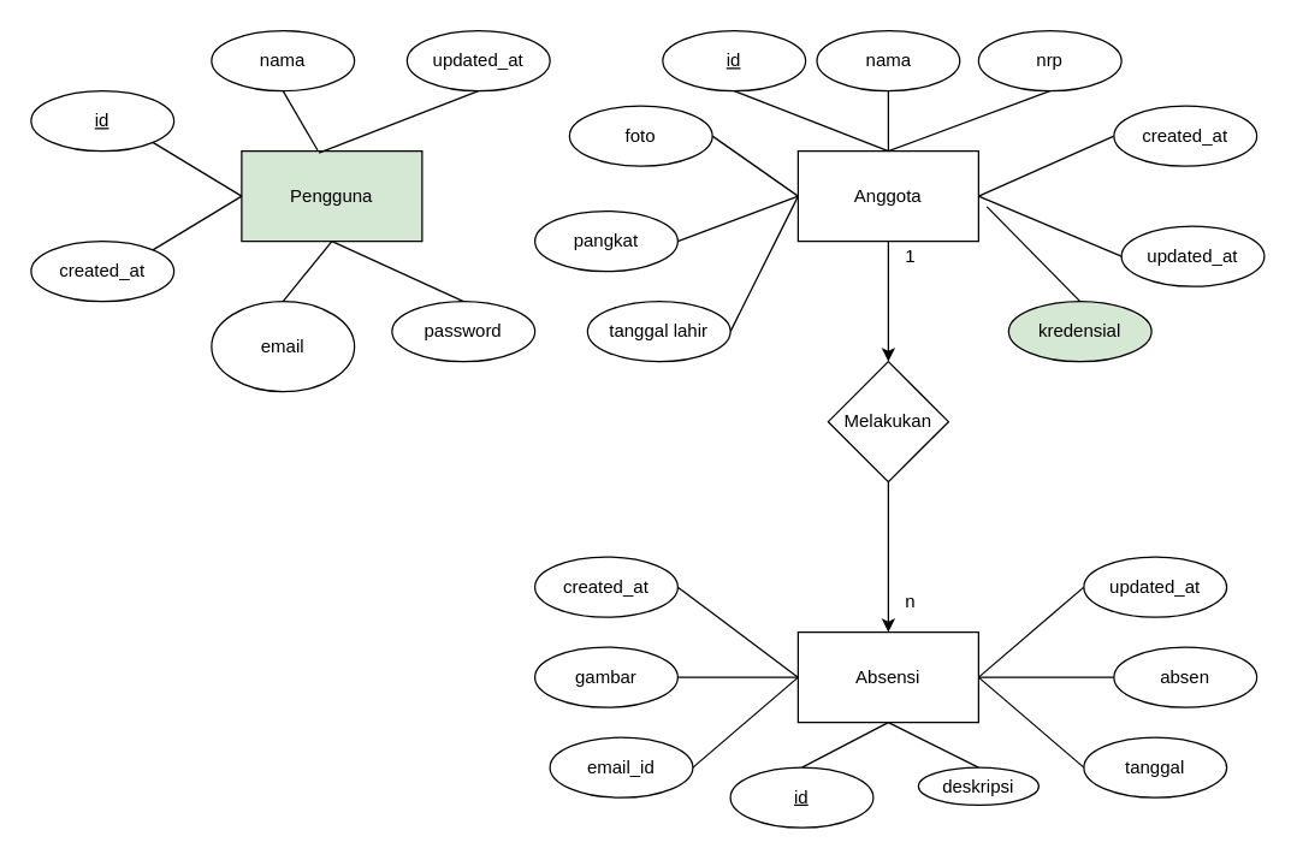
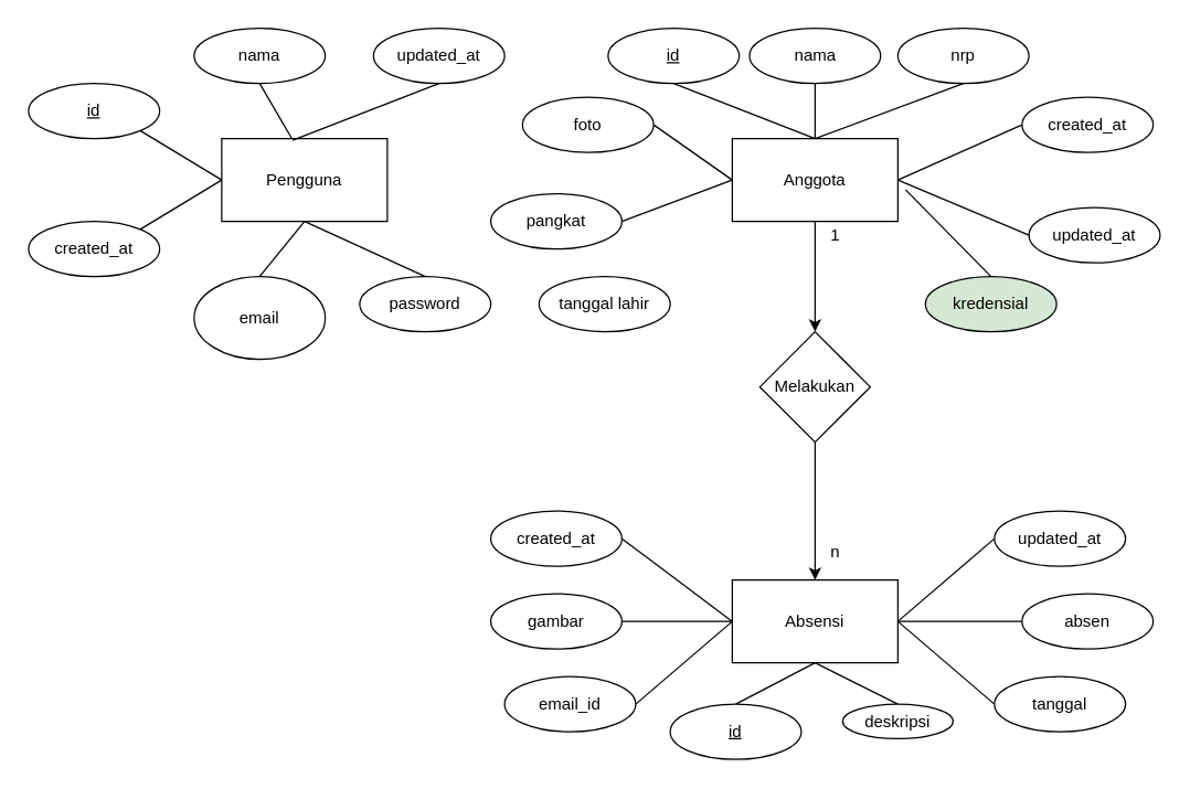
  <mxCell id="0" />
  <mxCell id="1" parent="0" />
- <mxCell id="2" value="Pengguna" style="whiteSpace=wrap;html=1;fillColor=#d5e8d4;" parent="1" vertex="1"><mxGeometry x="160" y="100" width="120" height="60" as="geometry" /></mxCell>
+ <mxCell id="2" value="Pengguna" style="whiteSpace=wrap;html=1;" parent="1" vertex="1"><mxGeometry x="160" y="100" width="120" height="60" as="geometry" /></mxCell>
  <mxCell id="3" style="edgeStyle=orthogonalEdgeStyle;rounded=0;orthogonalLoop=1;jettySize=auto;html=1;exitX=0.5;exitY=1;exitDx=0;exitDy=0;entryX=0.5;entryY=0;entryDx=0;entryDy=0;" parent="1" source="4" target="7" edge="1"><mxGeometry relative="1" as="geometry" /></mxCell>
  <mxCell id="4" value="Anggota" style="whiteSpace=wrap;html=1;" parent="1" vertex="1"><mxGeometry x="530" y="100" width="120" height="60" as="geometry" /></mxCell>
  <mxCell id="5" value="Absensi" style="whiteSpace=wrap;html=1;" parent="1" vertex="1"><mxGeometry x="530" y="420" width="120" height="60" as="geometry" /></mxCell>
  <mxCell id="6" style="edgeStyle=orthogonalEdgeStyle;rounded=0;orthogonalLoop=1;jettySize=auto;html=1;exitX=0.5;exitY=1;exitDx=0;exitDy=0;entryX=0.5;entryY=0;entryDx=0;entryDy=0;" parent="1" source="7" target="5" edge="1"><mxGeometry relative="1" as="geometry" /></mxCell>
  <mxCell id="7" value="Melakukan" style="rhombus;whiteSpace=wrap;html=1;" parent="1" vertex="1"><mxGeometry x="550" y="240" width="80" height="80" as="geometry" /></mxCell>
  <mxCell id="8" value="1" style="text;html=1;strokeColor=none;fillColor=none;align=center;verticalAlign=middle;whiteSpace=wrap;rounded=0;" parent="1" vertex="1"><mxGeometry x="595" y="160" width="20" height="20" as="geometry" /></mxCell>
  <mxCell id="9" value="n" style="text;html=1;strokeColor=none;fillColor=none;align=center;verticalAlign=middle;whiteSpace=wrap;rounded=0;" parent="1" vertex="1"><mxGeometry x="595" y="390" width="20" height="20" as="geometry" /></mxCell>
  <mxCell id="10" style="rounded=0;orthogonalLoop=1;jettySize=auto;html=1;exitX=1;exitY=1;exitDx=0;exitDy=0;entryX=0;entryY=0.5;entryDx=0;entryDy=0;endArrow=none;endFill=0;" parent="1" source="11" target="2" edge="1"><mxGeometry relative="1" as="geometry" /></mxCell>
  <mxCell id="11" value="&lt;u&gt;id&lt;/u&gt;" style="ellipse;whiteSpace=wrap;html=1;" parent="1" vertex="1"><mxGeometry x="20" y="60" width="95" height="40" as="geometry" /></mxCell>
  <mxCell id="12" style="edgeStyle=none;rounded=0;orthogonalLoop=1;jettySize=auto;html=1;exitX=0.5;exitY=1;exitDx=0;exitDy=0;entryX=0.421;entryY=-0.008;entryDx=0;entryDy=0;entryPerimeter=0;endArrow=none;endFill=0;" parent="1" source="13" target="2" edge="1"><mxGeometry relative="1" as="geometry" /></mxCell>
  <mxCell id="13" value="nama" style="ellipse;whiteSpace=wrap;html=1;" parent="1" vertex="1"><mxGeometry x="140" y="20" width="95" height="40" as="geometry" /></mxCell>
  <mxCell id="14" style="edgeStyle=none;rounded=0;orthogonalLoop=1;jettySize=auto;html=1;exitX=0.5;exitY=0;exitDx=0;exitDy=0;entryX=0.5;entryY=1;entryDx=0;entryDy=0;endArrow=none;endFill=0;" parent="1" source="15" target="2" edge="1"><mxGeometry relative="1" as="geometry" /></mxCell>
  <mxCell id="15" value="email" style="ellipse;whiteSpace=wrap;html=1;" parent="1" vertex="1"><mxGeometry x="140" y="200" width="95" height="60" as="geometry" /></mxCell>
  <mxCell id="16" style="edgeStyle=none;rounded=0;orthogonalLoop=1;jettySize=auto;html=1;exitX=0.5;exitY=0;exitDx=0;exitDy=0;endArrow=none;endFill=0;" parent="1" source="17" edge="1"><mxGeometry relative="1" as="geometry"><mxPoint x="220" y="160" as="targetPoint" /></mxGeometry></mxCell>
  <mxCell id="17" value="password" style="ellipse;whiteSpace=wrap;html=1;" parent="1" vertex="1"><mxGeometry x="260" y="200" width="95" height="40" as="geometry" /></mxCell>
  <mxCell id="18" style="rounded=0;orthogonalLoop=1;jettySize=auto;html=1;exitX=1;exitY=0;exitDx=0;exitDy=0;endArrow=none;endFill=0;" parent="1" source="19" edge="1"><mxGeometry relative="1" as="geometry"><mxPoint x="160" y="130" as="targetPoint" /></mxGeometry></mxCell>
  <mxCell id="19" value="created_at" style="ellipse;whiteSpace=wrap;html=1;" parent="1" vertex="1"><mxGeometry x="20" y="160" width="95" height="40" as="geometry" /></mxCell>
  <mxCell id="20" style="edgeStyle=none;rounded=0;orthogonalLoop=1;jettySize=auto;html=1;exitX=0.5;exitY=1;exitDx=0;exitDy=0;entryX=0.428;entryY=0.02;entryDx=0;entryDy=0;entryPerimeter=0;endArrow=none;endFill=0;" parent="1" source="21" target="2" edge="1"><mxGeometry relative="1" as="geometry" /></mxCell>
  <mxCell id="21" value="updated_at" style="ellipse;whiteSpace=wrap;html=1;" parent="1" vertex="1"><mxGeometry x="270" y="20" width="95" height="40" as="geometry" /></mxCell>
  <mxCell id="22" style="edgeStyle=orthogonalEdgeStyle;rounded=0;orthogonalLoop=1;jettySize=auto;html=1;exitX=0.5;exitY=1;exitDx=0;exitDy=0;" parent="1" source="21" target="21" edge="1"><mxGeometry relative="1" as="geometry" /></mxCell>
  <mxCell id="23" style="edgeStyle=none;rounded=0;orthogonalLoop=1;jettySize=auto;html=1;exitX=0.5;exitY=1;exitDx=0;exitDy=0;entryX=0.5;entryY=0;entryDx=0;entryDy=0;endArrow=none;endFill=0;" parent="1" source="24" target="4" edge="1"><mxGeometry relative="1" as="geometry" /></mxCell>
  <mxCell id="24" value="&lt;u&gt;id&lt;/u&gt;" style="ellipse;whiteSpace=wrap;html=1;" parent="1" vertex="1"><mxGeometry x="440" y="20" width="95" height="40" as="geometry" /></mxCell>
  <mxCell id="25" style="edgeStyle=none;rounded=0;orthogonalLoop=1;jettySize=auto;html=1;exitX=0.5;exitY=1;exitDx=0;exitDy=0;endArrow=none;endFill=0;" parent="1" source="26" edge="1"><mxGeometry relative="1" as="geometry"><mxPoint x="590" y="100" as="targetPoint" /></mxGeometry></mxCell>
  <mxCell id="26" value="nama" style="ellipse;whiteSpace=wrap;html=1;" parent="1" vertex="1"><mxGeometry x="542.5" y="20" width="95" height="40" as="geometry" /></mxCell>
  <mxCell id="27" style="edgeStyle=none;rounded=0;orthogonalLoop=1;jettySize=auto;html=1;exitX=0;exitY=0.5;exitDx=0;exitDy=0;entryX=1;entryY=0.5;entryDx=0;entryDy=0;endArrow=none;endFill=0;" parent="1" source="28" target="4" edge="1"><mxGeometry relative="1" as="geometry" /></mxCell>
  <mxCell id="28" value="created_at" style="ellipse;whiteSpace=wrap;html=1;" parent="1" vertex="1"><mxGeometry x="740" y="70" width="95" height="40" as="geometry" /></mxCell>
  <mxCell id="29" style="edgeStyle=none;rounded=0;orthogonalLoop=1;jettySize=auto;html=1;exitX=0;exitY=0.5;exitDx=0;exitDy=0;endArrow=none;endFill=0;" parent="1" source="30" edge="1"><mxGeometry relative="1" as="geometry"><mxPoint x="650" y="130" as="targetPoint" /></mxGeometry></mxCell>
  <mxCell id="30" value="updated_at" style="ellipse;whiteSpace=wrap;html=1;" parent="1" vertex="1"><mxGeometry x="745" y="150" width="95" height="40" as="geometry" /></mxCell>
  <mxCell id="31" style="edgeStyle=none;rounded=0;orthogonalLoop=1;jettySize=auto;html=1;exitX=0.5;exitY=1;exitDx=0;exitDy=0;endArrow=none;endFill=0;" parent="1" source="32" edge="1"><mxGeometry relative="1" as="geometry"><mxPoint x="590" y="100" as="targetPoint" /></mxGeometry></mxCell>
  <mxCell id="32" value="nrp" style="ellipse;whiteSpace=wrap;html=1;" parent="1" vertex="1"><mxGeometry x="650" y="20" width="95" height="40" as="geometry" /></mxCell>
  <mxCell id="33" style="edgeStyle=none;rounded=0;orthogonalLoop=1;jettySize=auto;html=1;exitX=1;exitY=0.5;exitDx=0;exitDy=0;entryX=0;entryY=0.5;entryDx=0;entryDy=0;endArrow=none;endFill=0;" parent="1" source="34" target="4" edge="1"><mxGeometry relative="1" as="geometry" /></mxCell>
  <mxCell id="34" value="foto" style="ellipse;whiteSpace=wrap;html=1;" parent="1" vertex="1"><mxGeometry x="378" y="70" width="95" height="40" as="geometry" /></mxCell>
  <mxCell id="35" style="edgeStyle=none;rounded=0;orthogonalLoop=1;jettySize=auto;html=1;exitX=1;exitY=0.5;exitDx=0;exitDy=0;endArrow=none;endFill=0;" parent="1" source="36" edge="1"><mxGeometry relative="1" as="geometry"><mxPoint x="530" y="130" as="targetPoint" /></mxGeometry></mxCell>
  <mxCell id="36" value="pangkat" style="ellipse;whiteSpace=wrap;html=1;" parent="1" vertex="1"><mxGeometry x="355" y="140" width="95" height="40" as="geometry" /></mxCell>
- <mxCell id="37" style="edgeStyle=none;rounded=0;orthogonalLoop=1;jettySize=auto;html=1;exitX=1;exitY=0.5;exitDx=0;exitDy=0;entryX=0;entryY=0.5;entryDx=0;entryDy=0;endArrow=none;endFill=0;" parent="1" source="38" target="4" edge="1"><mxGeometry relative="1" as="geometry" /></mxCell>
  <mxCell id="38" value="tanggal lahir" style="ellipse;whiteSpace=wrap;html=1;" parent="1" vertex="1"><mxGeometry x="390" y="200" width="95" height="40" as="geometry" /></mxCell>
  <mxCell id="39" style="edgeStyle=none;rounded=0;orthogonalLoop=1;jettySize=auto;html=1;exitX=0.5;exitY=0;exitDx=0;exitDy=0;entryX=1.046;entryY=0.617;entryDx=0;entryDy=0;entryPerimeter=0;endArrow=none;endFill=0;" parent="1" source="40" target="4" edge="1"><mxGeometry relative="1" as="geometry" /></mxCell>
  <mxCell id="40" value="kredensial" style="ellipse;whiteSpace=wrap;html=1;fillColor=#d5e8d4;" parent="1" vertex="1"><mxGeometry x="670" y="200" width="95" height="40" as="geometry" /></mxCell>
  <mxCell id="41" style="edgeStyle=none;rounded=0;orthogonalLoop=1;jettySize=auto;html=1;exitX=0.5;exitY=0;exitDx=0;exitDy=0;entryX=0.5;entryY=1;entryDx=0;entryDy=0;endArrow=none;endFill=0;" parent="1" source="42" target="5" edge="1"><mxGeometry relative="1" as="geometry" /></mxCell>
  <mxCell id="42" value="&lt;u&gt;id&lt;/u&gt;" style="ellipse;whiteSpace=wrap;html=1;" parent="1" vertex="1"><mxGeometry x="485" y="510" width="95" height="40" as="geometry" /></mxCell>
  <mxCell id="43" style="edgeStyle=none;rounded=0;orthogonalLoop=1;jettySize=auto;html=1;exitX=1;exitY=0.5;exitDx=0;exitDy=0;entryX=0;entryY=0.5;entryDx=0;entryDy=0;endArrow=none;endFill=0;" parent="1" source="44" target="5" edge="1"><mxGeometry relative="1" as="geometry" /></mxCell>
  <mxCell id="44" value="email_id" style="ellipse;whiteSpace=wrap;html=1;" parent="1" vertex="1"><mxGeometry x="365" y="490" width="95" height="40" as="geometry" /></mxCell>
  <mxCell id="45" style="edgeStyle=none;rounded=0;orthogonalLoop=1;jettySize=auto;html=1;exitX=0;exitY=0.5;exitDx=0;exitDy=0;endArrow=none;endFill=0;" parent="1" source="46" edge="1"><mxGeometry relative="1" as="geometry"><mxPoint x="650" y="450" as="targetPoint" /></mxGeometry></mxCell>
  <mxCell id="46" value="absen" style="ellipse;whiteSpace=wrap;html=1;" parent="1" vertex="1"><mxGeometry x="740" y="430" width="95" height="40" as="geometry" /></mxCell>
  <mxCell id="47" style="edgeStyle=none;rounded=0;orthogonalLoop=1;jettySize=auto;html=1;exitX=0;exitY=0.5;exitDx=0;exitDy=0;entryX=1;entryY=0.5;entryDx=0;entryDy=0;endArrow=none;endFill=0;" parent="1" source="48" target="5" edge="1"><mxGeometry relative="1" as="geometry" /></mxCell>
  <mxCell id="48" value="tanggal" style="ellipse;whiteSpace=wrap;html=1;" parent="1" vertex="1"><mxGeometry x="720" y="490" width="95" height="40" as="geometry" /></mxCell>
  <mxCell id="49" style="edgeStyle=none;rounded=0;orthogonalLoop=1;jettySize=auto;html=1;exitX=0.5;exitY=0;exitDx=0;exitDy=0;endArrow=none;endFill=0;" parent="1" source="50" edge="1"><mxGeometry relative="1" as="geometry"><mxPoint x="590" y="480" as="targetPoint" /></mxGeometry></mxCell>
  <mxCell id="50" value="deskripsi" style="ellipse;whiteSpace=wrap;html=1;" parent="1" vertex="1"><mxGeometry x="610" y="510" width="80" height="25" as="geometry" /></mxCell>
  <mxCell id="51" style="edgeStyle=none;rounded=0;orthogonalLoop=1;jettySize=auto;html=1;exitX=1;exitY=0.5;exitDx=0;exitDy=0;endArrow=none;endFill=0;" parent="1" source="52" edge="1"><mxGeometry relative="1" as="geometry"><mxPoint x="530" y="450" as="targetPoint" /></mxGeometry></mxCell>
  <mxCell id="52" value="gambar" style="ellipse;whiteSpace=wrap;html=1;" parent="1" vertex="1"><mxGeometry x="355" y="430" width="95" height="40" as="geometry" /></mxCell>
  <mxCell id="53" style="edgeStyle=none;rounded=0;orthogonalLoop=1;jettySize=auto;html=1;exitX=1;exitY=0.5;exitDx=0;exitDy=0;entryX=0;entryY=0.5;entryDx=0;entryDy=0;endArrow=none;endFill=0;" parent="1" source="54" target="5" edge="1"><mxGeometry relative="1" as="geometry" /></mxCell>
  <mxCell id="54" value="created_at" style="ellipse;whiteSpace=wrap;html=1;" parent="1" vertex="1"><mxGeometry x="355" y="370" width="95" height="40" as="geometry" /></mxCell>
  <mxCell id="55" style="edgeStyle=none;rounded=0;orthogonalLoop=1;jettySize=auto;html=1;exitX=0;exitY=0.5;exitDx=0;exitDy=0;endArrow=none;endFill=0;" parent="1" source="56" edge="1"><mxGeometry relative="1" as="geometry"><mxPoint x="650" y="450" as="targetPoint" /></mxGeometry></mxCell>
  <mxCell id="56" value="updated_at" style="ellipse;whiteSpace=wrap;html=1;" parent="1" vertex="1"><mxGeometry x="720" y="370" width="95" height="40" as="geometry" /></mxCell>
